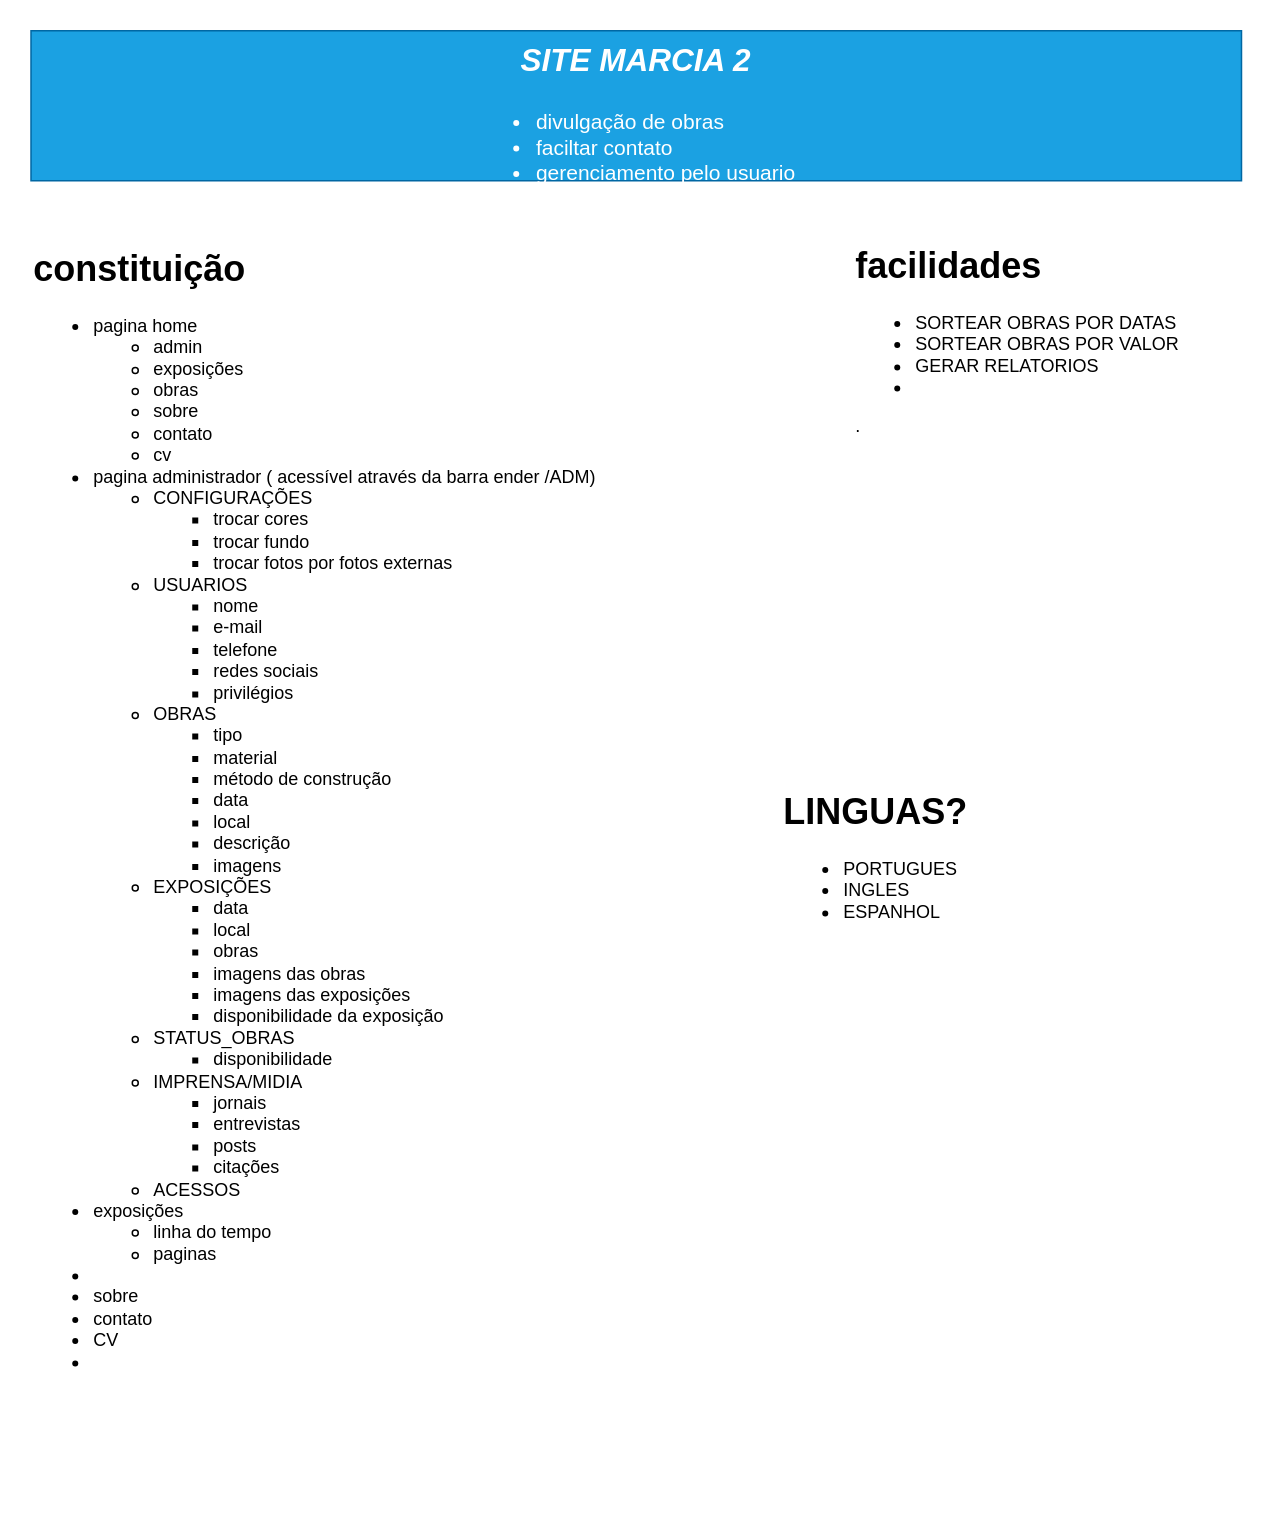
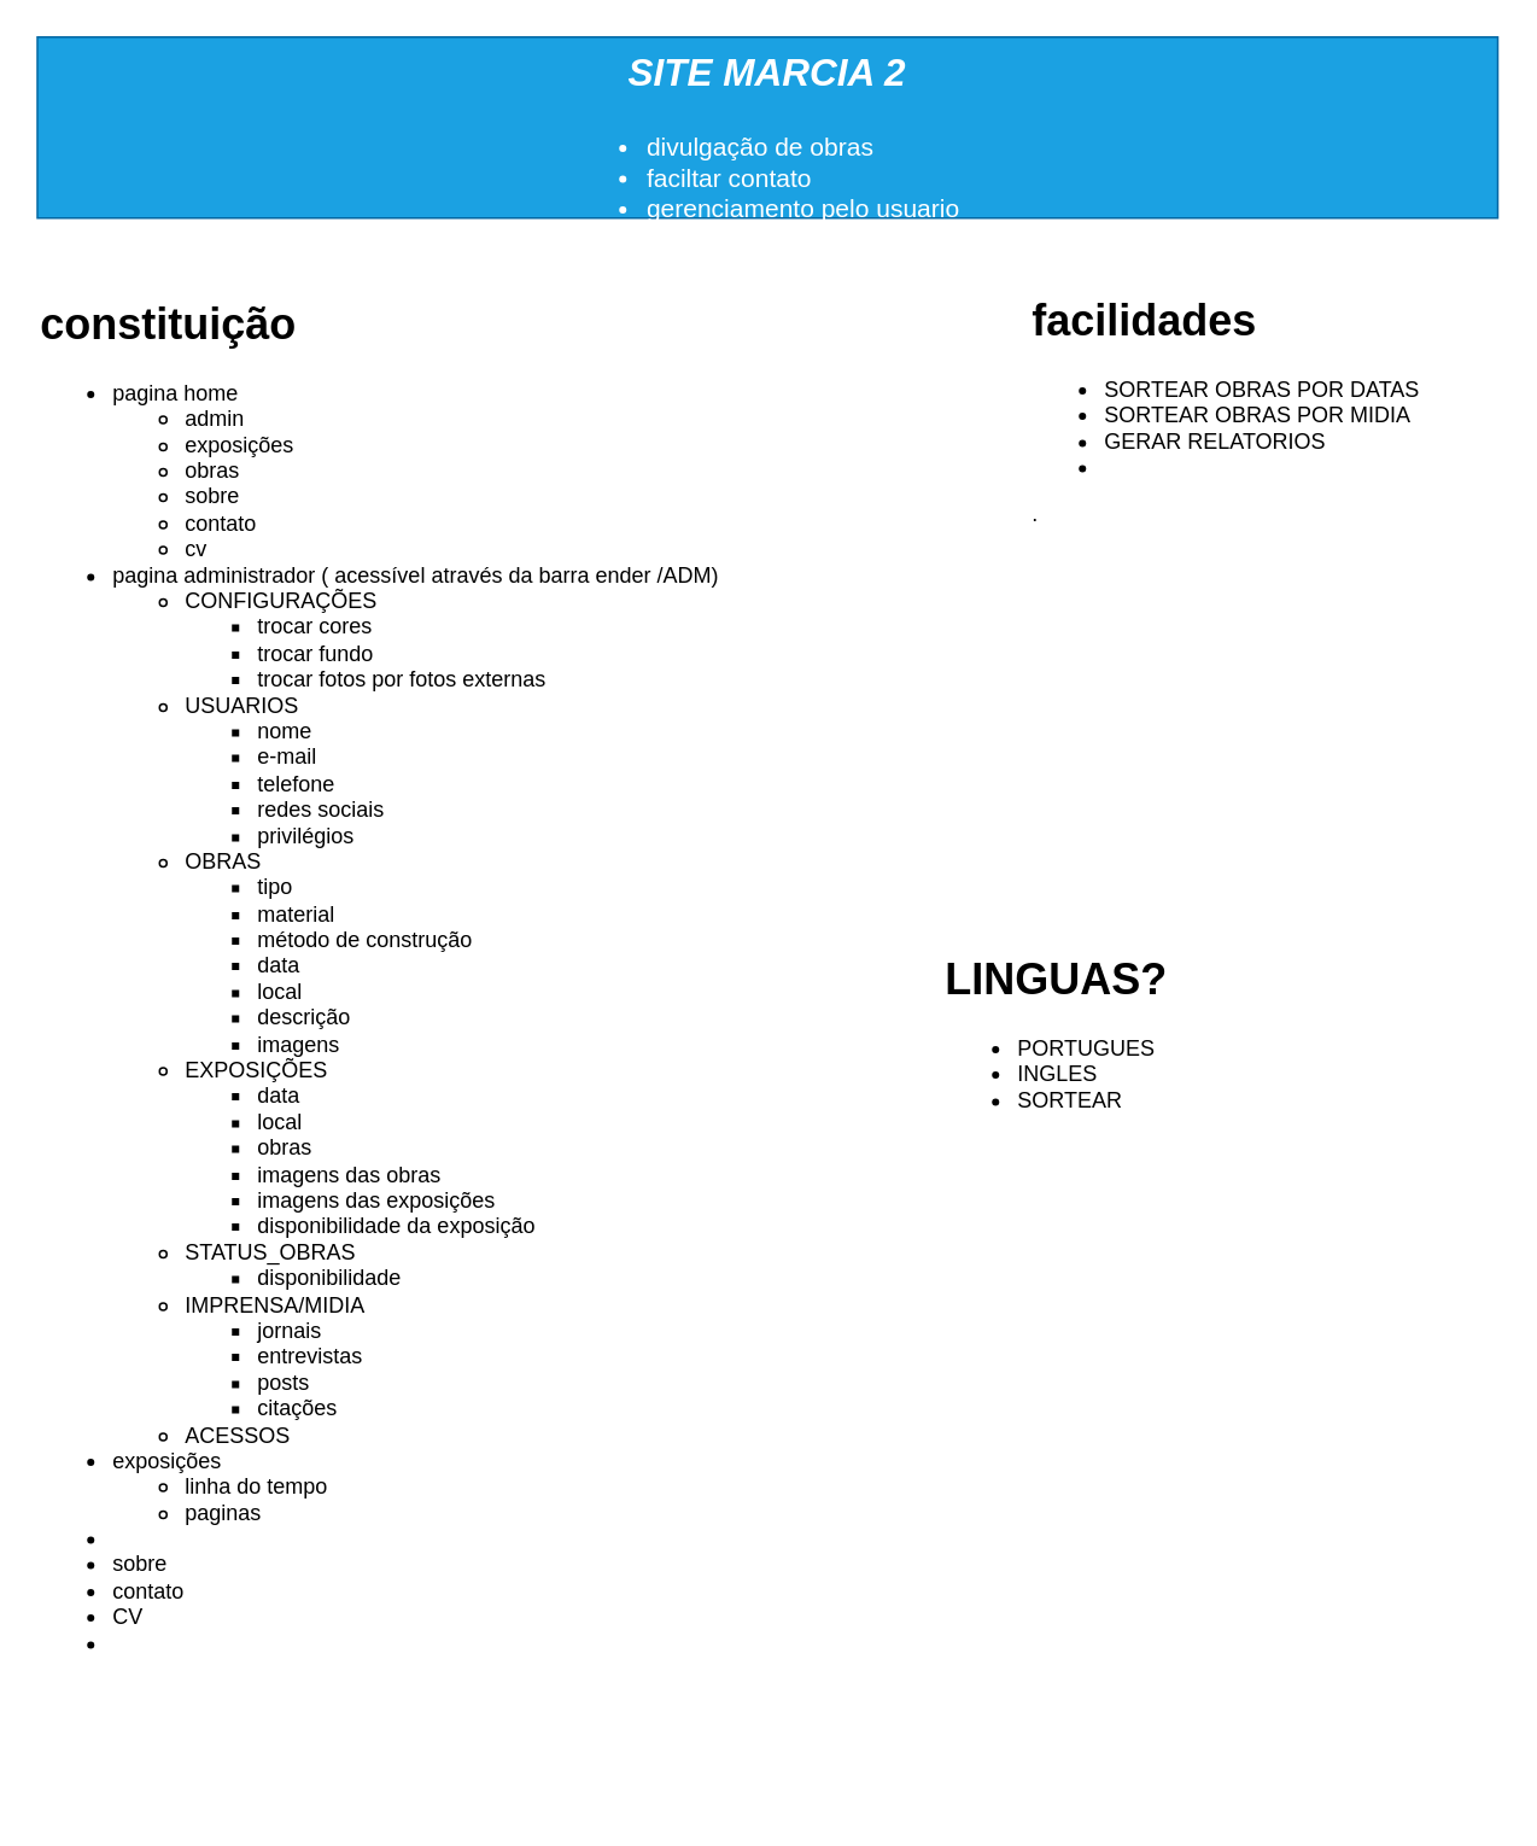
  <mxCell id="0" />
  <mxCell id="1" parent="0" />
  <mxCell id="2" value="&lt;h1 style=&quot;margin-top: 0px; font-size: 21px;&quot;&gt;&lt;i&gt;SITE MARCIA 2&lt;/i&gt;&lt;/h1&gt;&lt;p style=&quot;font-size: 21px;&quot;&gt;&lt;/p&gt;&lt;ul style=&quot;font-size: 14px;&quot;&gt;&lt;li style=&quot;text-align: left;&quot;&gt;divulgação de obras&lt;/li&gt;&lt;li style=&quot;text-align: left;&quot;&gt;faciltar contato&lt;/li&gt;&lt;li style=&quot;text-align: left;&quot;&gt;gerenciamento pelo usuario&lt;/li&gt;&lt;li style=&quot;text-align: left;&quot;&gt;&lt;br style=&quot;&quot;&gt;&lt;/li&gt;&lt;/ul&gt;&lt;p style=&quot;font-size: 21px;&quot;&gt;&lt;/p&gt;&lt;p style=&quot;font-size: 21px;&quot;&gt;&lt;br style=&quot;font-size: 21px;&quot;&gt;&lt;/p&gt;" style="text;html=1;whiteSpace=wrap;overflow=hidden;rounded=0;fillColor=#1ba1e2;strokeColor=#0067A3;fontColor=#ffffff;align=center;fontSize=21;" parent="1" vertex="1"><mxGeometry x="20" y="20" width="807" height="100" as="geometry" /></mxCell>
- <mxCell id="3" value="&lt;h1 style=&quot;margin-top: 0px;&quot;&gt;facilidades&lt;/h1&gt;&lt;p&gt;&lt;/p&gt;&lt;ul&gt;&lt;li&gt;SORTEAR OBRAS POR DATAS&lt;/li&gt;&lt;li&gt;SORTEAR OBRAS POR VALOR&lt;/li&gt;&lt;li&gt;GERAR RELATORIOS&lt;/li&gt;&lt;li&gt;&lt;br&gt;&lt;/li&gt;&lt;/ul&gt;&lt;p&gt;&lt;/p&gt;&lt;p&gt;.&lt;/p&gt;" style="text;html=1;whiteSpace=wrap;overflow=hidden;rounded=0;" parent="1" vertex="1"><mxGeometry x="568" y="156" width="255" height="182" as="geometry" /></mxCell>
+ <mxCell id="3" value="&lt;h1 style=&quot;margin-top: 0px;&quot;&gt;facilidades&lt;/h1&gt;&lt;p&gt;&lt;/p&gt;&lt;ul&gt;&lt;li&gt;SORTEAR OBRAS POR DATAS&lt;/li&gt;&lt;li&gt;SORTEAR OBRAS POR MIDIA&lt;/li&gt;&lt;li&gt;GERAR RELATORIOS&lt;/li&gt;&lt;li&gt;&lt;br&gt;&lt;/li&gt;&lt;/ul&gt;&lt;p&gt;&lt;/p&gt;&lt;p&gt;.&lt;/p&gt;" style="text;html=1;whiteSpace=wrap;overflow=hidden;rounded=0;" parent="1" vertex="1"><mxGeometry x="568" y="156" width="255" height="182" as="geometry" /></mxCell>
  <mxCell id="4" value="&lt;h1 style=&quot;margin-top: 0px;&quot;&gt;constituição&lt;/h1&gt;&lt;p&gt;&lt;/p&gt;&lt;ul&gt;&lt;li&gt;pagina home&lt;/li&gt;&lt;ul&gt;&lt;li&gt;admin&lt;/li&gt;&lt;li&gt;exposições&lt;/li&gt;&lt;li&gt;obras&lt;/li&gt;&lt;li&gt;sobre&lt;/li&gt;&lt;li&gt;contato&lt;/li&gt;&lt;li&gt;cv&lt;/li&gt;&lt;/ul&gt;&lt;li&gt;pagina administrador ( acessível através da barra ender /ADM)&lt;/li&gt;&lt;ul&gt;&lt;li&gt;CONFIGURAÇÕES&lt;/li&gt;&lt;ul&gt;&lt;li&gt;trocar cores&lt;/li&gt;&lt;li&gt;trocar fundo&lt;/li&gt;&lt;li&gt;trocar fotos por fotos externas&lt;/li&gt;&lt;/ul&gt;&lt;li&gt;USUARIOS&lt;/li&gt;&lt;ul&gt;&lt;li&gt;nome&lt;/li&gt;&lt;li&gt;e-mail&lt;/li&gt;&lt;li&gt;telefone&lt;/li&gt;&lt;li&gt;redes sociais&lt;/li&gt;&lt;li&gt;privilégios&lt;/li&gt;&lt;/ul&gt;&lt;li&gt;OBRAS&lt;/li&gt;&lt;ul&gt;&lt;li&gt;tipo&lt;/li&gt;&lt;li&gt;material&lt;/li&gt;&lt;li&gt;método de construção&lt;/li&gt;&lt;li&gt;data&lt;/li&gt;&lt;li&gt;local&lt;/li&gt;&lt;li&gt;descrição&lt;/li&gt;&lt;li&gt;imagens&lt;/li&gt;&lt;/ul&gt;&lt;li&gt;EXPOSIÇÕES&lt;/li&gt;&lt;ul&gt;&lt;li&gt;data&lt;/li&gt;&lt;li&gt;local&lt;/li&gt;&lt;li&gt;obras&lt;/li&gt;&lt;li&gt;imagens das obras&lt;/li&gt;&lt;li&gt;imagens das exposições&lt;/li&gt;&lt;li&gt;disponibilidade da exposição&lt;/li&gt;&lt;/ul&gt;&lt;li&gt;STATUS_OBRAS&lt;/li&gt;&lt;ul&gt;&lt;li&gt;disponibilidade&lt;/li&gt;&lt;/ul&gt;&lt;li&gt;IMPRENSA/MIDIA&lt;/li&gt;&lt;ul&gt;&lt;li&gt;jornais&lt;/li&gt;&lt;li&gt;entrevistas&lt;/li&gt;&lt;li&gt;posts&lt;/li&gt;&lt;li&gt;citações&lt;/li&gt;&lt;/ul&gt;&lt;li&gt;ACESSOS&lt;/li&gt;&lt;/ul&gt;&lt;li&gt;exposições&lt;/li&gt;&lt;ul&gt;&lt;li&gt;linha do tempo&lt;/li&gt;&lt;li&gt;paginas&lt;/li&gt;&lt;/ul&gt;&lt;li&gt;&lt;br&gt;&lt;/li&gt;&lt;li&gt;sobre&lt;/li&gt;&lt;li&gt;contato&lt;/li&gt;&lt;li&gt;CV&amp;nbsp;&lt;/li&gt;&lt;li&gt;&lt;br&gt;&lt;/li&gt;&lt;/ul&gt;&lt;p&gt;&lt;/p&gt;" style="text;html=1;whiteSpace=wrap;overflow=hidden;rounded=0;" parent="1" vertex="1"><mxGeometry x="20" y="158" width="410" height="840" as="geometry" /></mxCell>
- <mxCell id="5" value="&lt;h1 style=&quot;margin-top: 0px;&quot;&gt;LINGUAS?&lt;/h1&gt;&lt;p&gt;&lt;/p&gt;&lt;ul&gt;&lt;li&gt;PORTUGUES&lt;/li&gt;&lt;li&gt;INGLES&lt;/li&gt;&lt;li&gt;ESPANHOL&lt;/li&gt;&lt;/ul&gt;&lt;p&gt;&lt;/p&gt;" style="text;html=1;whiteSpace=wrap;overflow=hidden;rounded=0;" parent="1" vertex="1"><mxGeometry x="520" y="520" width="180" height="140" as="geometry" /></mxCell>
+ <mxCell id="5" value="&lt;h1 style=&quot;margin-top: 0px;&quot;&gt;LINGUAS?&lt;/h1&gt;&lt;p&gt;&lt;/p&gt;&lt;ul&gt;&lt;li&gt;PORTUGUES&lt;/li&gt;&lt;li&gt;INGLES&lt;/li&gt;&lt;li&gt;SORTEAR&lt;/li&gt;&lt;/ul&gt;&lt;p&gt;&lt;/p&gt;" style="text;html=1;whiteSpace=wrap;overflow=hidden;rounded=0;" parent="1" vertex="1"><mxGeometry x="520" y="520" width="180" height="140" as="geometry" /></mxCell>
